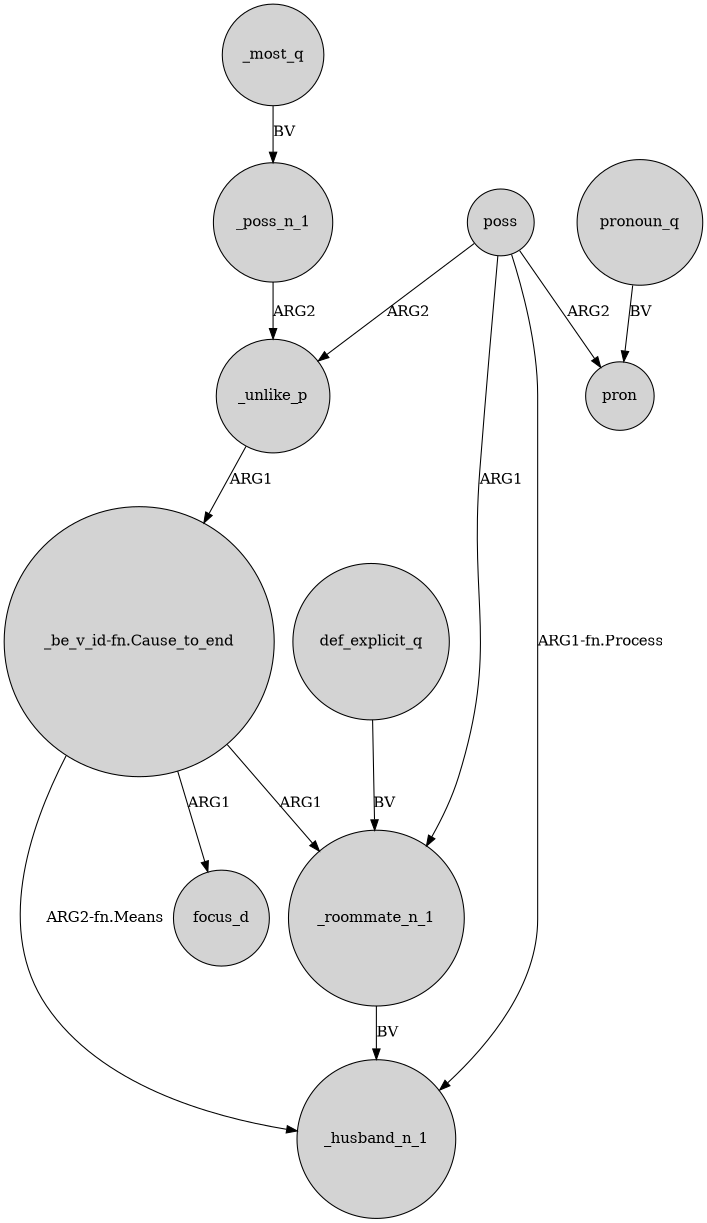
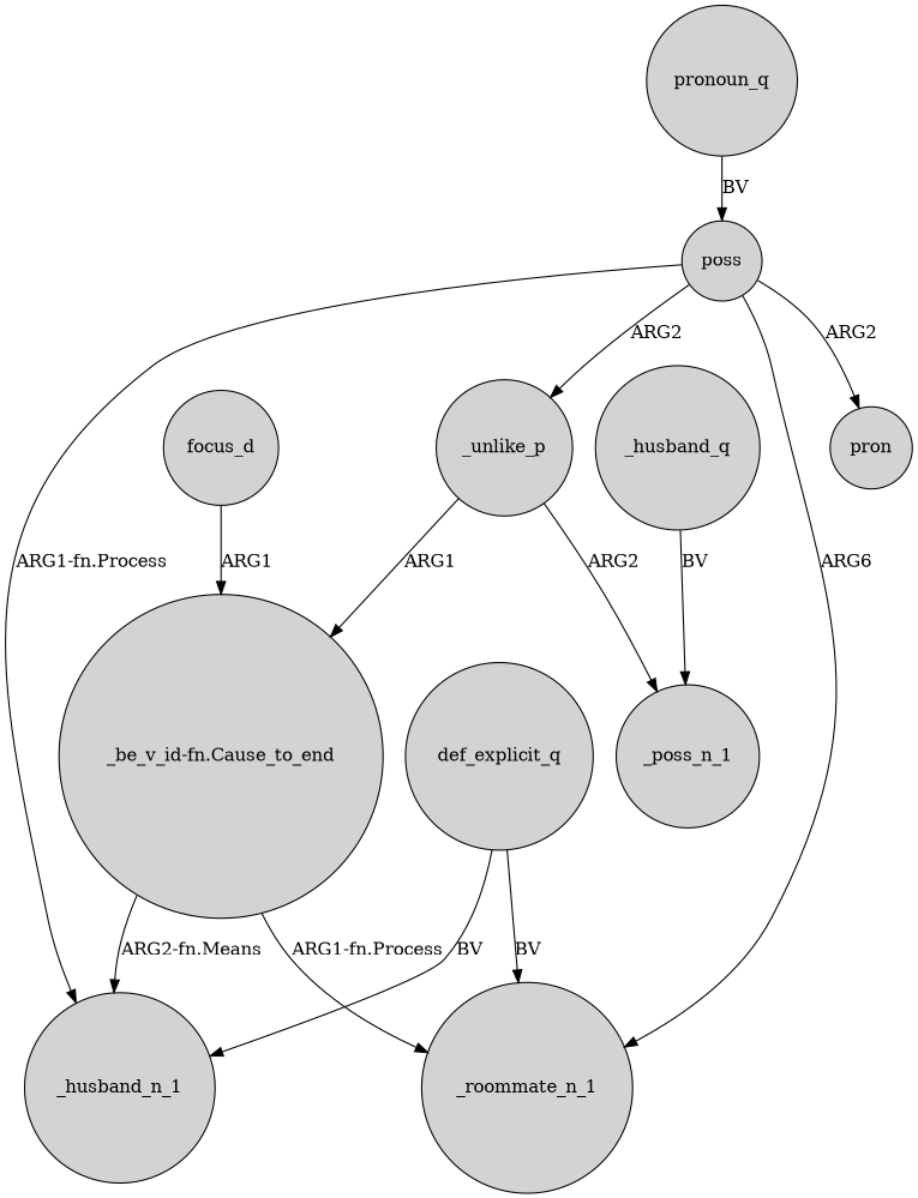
  digraph {
    node [shape=circle style=filled]
    "_be_v_id-fn.Cause_to_end"
    _roommate_n_1
    _husband_n_1
    focus_d
    _unlike_p
    n6 [label=_poss_n_1]
    def_explicit_q
    poss
    pron
    pronoun_q
-   _most_q
-   "_be_v_id-fn.Cause_to_end" -> _roommate_n_1 [label=ARG1]
+   _most_q [label=_husband_q]
+   "_be_v_id-fn.Cause_to_end" -> _roommate_n_1 [label="ARG1-fn.Process"]
    "_be_v_id-fn.Cause_to_end" -> _husband_n_1 [label="ARG2-fn.Means"]
-   "_be_v_id-fn.Cause_to_end" -> focus_d [label=ARG1]
+   focus_d -> "_be_v_id-fn.Cause_to_end" [label=ARG1]
    _unlike_p -> "_be_v_id-fn.Cause_to_end" [label=ARG1]
-   n6 -> _unlike_p [label=ARG2]
+   _unlike_p -> n6 [label=ARG2]
    def_explicit_q -> _roommate_n_1 [label=BV]
-   _roommate_n_1 -> _husband_n_1 [label=BV]
-   poss -> _roommate_n_1 [label=ARG1]
+   def_explicit_q -> _husband_n_1 [label=BV]
+   poss -> _roommate_n_1 [label=ARG6]
    poss -> _husband_n_1 [label="ARG1-fn.Process"]
    poss -> _unlike_p [label=ARG2]
    poss -> pron [label=ARG2]
-   pronoun_q -> pron [label=BV]
+   pronoun_q -> poss [label=BV]
    _most_q -> n6 [label=BV]
  }
